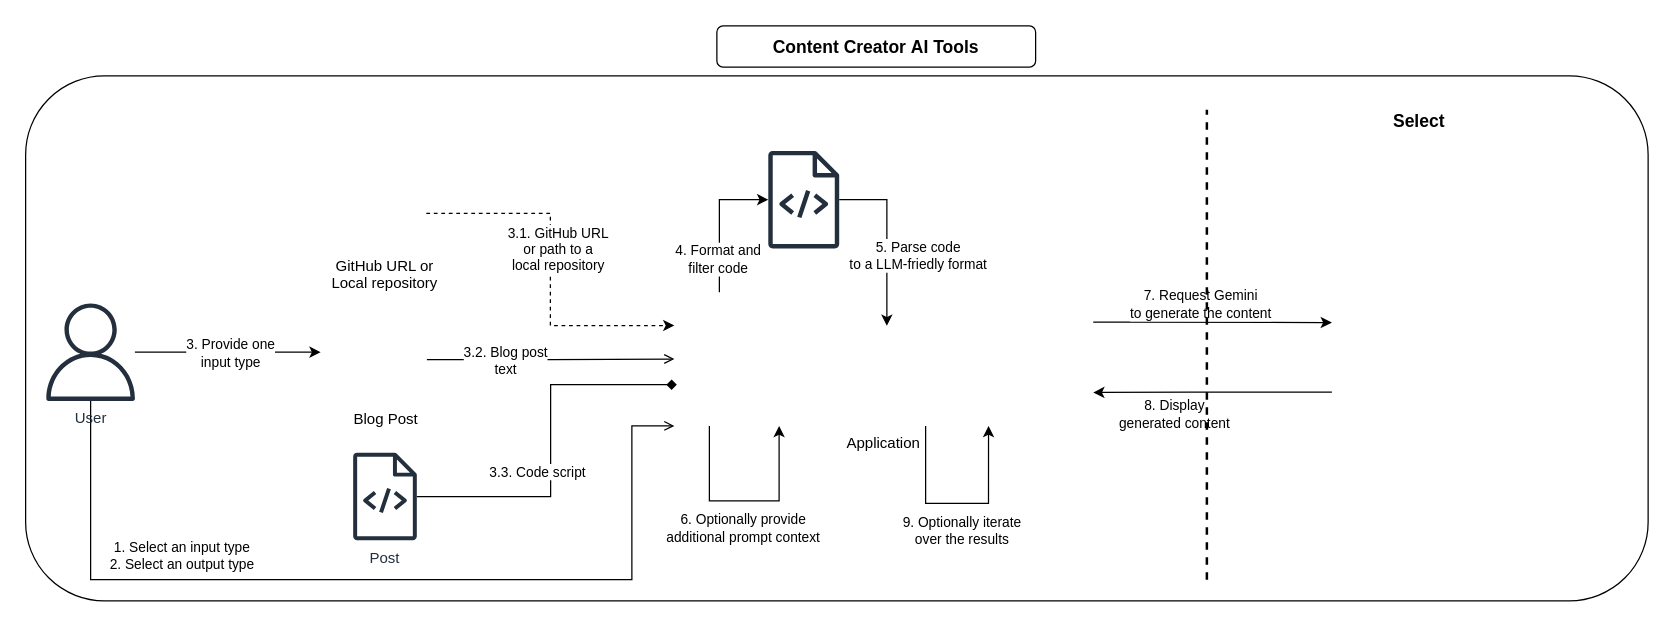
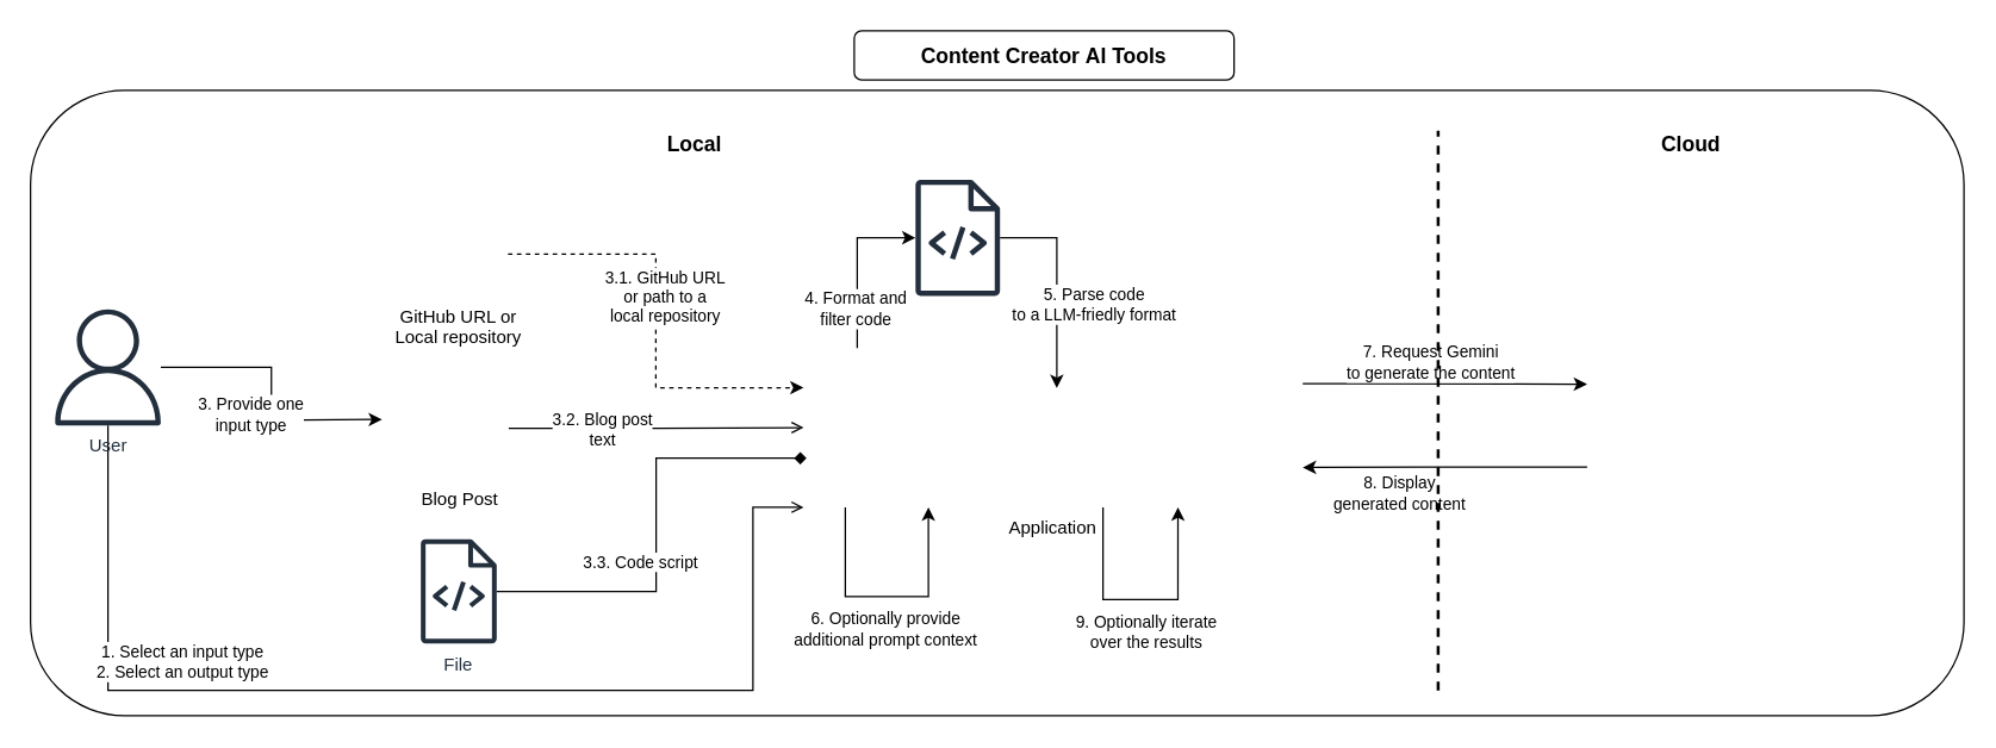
  <mxCell id="0" />
  <mxCell id="1" parent="0" />
  <mxCell id="2" value="" style="rounded=1;whiteSpace=wrap;html=1;" parent="1" vertex="1"><mxGeometry x="20" y="60" width="1298" height="420" as="geometry" /></mxCell>
  <mxCell id="3" style="edgeStyle=orthogonalEdgeStyle;rounded=0;orthogonalLoop=1;jettySize=auto;html=1;entryX=1;entryY=0.75;entryDx=0;entryDy=0;" parent="1" source="5" target="14" edge="1"><mxGeometry relative="1" as="geometry"><Array as="points"><mxPoint x="953" y="313" /><mxPoint x="953" y="313" /></Array></mxGeometry></mxCell>
  <mxCell id="4" value="8. Display&lt;div&gt;generated content&lt;/div&gt;" style="edgeLabel;html=1;align=center;verticalAlign=middle;resizable=0;points=[];" parent="3" vertex="1" connectable="0"><mxGeometry x="0.488" relative="1" as="geometry"><mxPoint x="15" y="17" as="offset" /></mxGeometry></mxCell>
  <mxCell id="5" value="" style="shape=image;verticalLabelPosition=bottom;labelBackgroundColor=default;verticalAlign=top;aspect=fixed;imageAspect=0;image=https://files.svgcdn.io/logos/google-gemini.svg;clipPath=inset(28.5% 0% 21.5% 0%);" parent="1" vertex="1"><mxGeometry x="1065" y="228.25" width="233" height="116.5" as="geometry" /></mxCell>
  <mxCell id="6" style="edgeStyle=orthogonalEdgeStyle;rounded=0;orthogonalLoop=1;jettySize=auto;html=1;entryX=0;entryY=0.25;entryDx=0;entryDy=0;" parent="1" source="14" target="5" edge="1"><mxGeometry relative="1" as="geometry"><Array as="points"><mxPoint x="903" y="257" /><mxPoint x="903" y="257" /></Array></mxGeometry></mxCell>
  <mxCell id="7" value="7. Request Gemini&lt;div&gt;to generate the content&lt;/div&gt;" style="edgeLabel;html=1;align=center;verticalAlign=middle;resizable=0;points=[];" parent="6" vertex="1" connectable="0"><mxGeometry x="-0.229" y="-2" relative="1" as="geometry"><mxPoint x="11" y="-17" as="offset" /></mxGeometry></mxCell>
  <mxCell id="8" style="edgeStyle=orthogonalEdgeStyle;rounded=0;orthogonalLoop=1;jettySize=auto;html=1;" parent="1" source="14" target="24" edge="1"><mxGeometry relative="1" as="geometry"><Array as="points"><mxPoint x="575" y="159" /></Array></mxGeometry></mxCell>
  <mxCell id="9" value="4. Format and&lt;div&gt;filter code&lt;/div&gt;" style="edgeLabel;html=1;align=center;verticalAlign=middle;resizable=0;points=[];" parent="8" vertex="1" connectable="0"><mxGeometry x="-0.054" y="1" relative="1" as="geometry"><mxPoint x="-1" y="27" as="offset" /></mxGeometry></mxCell>
  <mxCell id="10" style="edgeStyle=orthogonalEdgeStyle;rounded=0;orthogonalLoop=1;jettySize=auto;html=1;entryX=0.25;entryY=1;entryDx=0;entryDy=0;" parent="1" source="14" target="14" edge="1"><mxGeometry relative="1" as="geometry"><mxPoint x="706.55" y="491" as="targetPoint" /><Array as="points"><mxPoint x="567" y="400" /><mxPoint x="623" y="400" /></Array></mxGeometry></mxCell>
  <mxCell id="11" value="6. Optionally provide&lt;div&gt;additional prompt context&lt;/div&gt;" style="edgeLabel;html=1;align=center;verticalAlign=middle;resizable=0;points=[];" parent="10" vertex="1" connectable="0"><mxGeometry x="-0.115" relative="1" as="geometry"><mxPoint x="8" y="21" as="offset" /></mxGeometry></mxCell>
  <mxCell id="12" style="edgeStyle=orthogonalEdgeStyle;rounded=0;orthogonalLoop=1;jettySize=auto;html=1;entryX=0.75;entryY=1;entryDx=0;entryDy=0;" parent="1" source="14" target="14" edge="1"><mxGeometry relative="1" as="geometry"><mxPoint x="831" y="487" as="targetPoint" /><Array as="points"><mxPoint x="740" y="402" /><mxPoint x="790" y="402" /></Array></mxGeometry></mxCell>
  <mxCell id="13" value="9. Optionally iterate&lt;div&gt;over the results&lt;/div&gt;" style="edgeLabel;html=1;align=center;verticalAlign=middle;resizable=0;points=[];" parent="12" vertex="1" connectable="0"><mxGeometry x="0.099" y="1" relative="1" as="geometry"><mxPoint x="-6" y="22" as="offset" /></mxGeometry></mxCell>
  <mxCell id="14" value="Application" style="shape=image;verticalLabelPosition=bottom;labelBackgroundColor=default;verticalAlign=top;aspect=fixed;imageAspect=0;image=https://seeklogo.com/images/G/gradio-logo-C1E1266F61-seeklogo.com.png;clipPath=inset(35.33% 2% 34.33% 3%);" parent="1" vertex="1"><mxGeometry x="539" y="233" width="335.1" height="107" as="geometry" /></mxCell>
- <mxCell id="16" value="&lt;b&gt;&lt;font style=&quot;font-size: 14px;&quot;&gt;Select&lt;/font&gt;&lt;/b&gt;" style="text;html=1;align=center;verticalAlign=middle;whiteSpace=wrap;rounded=0;" parent="1" vertex="1"><mxGeometry x="1105" y="81" width="60" height="30" as="geometry" /></mxCell>
+ <mxCell id="15" value="&lt;b&gt;&lt;font style=&quot;font-size: 14px;&quot;&gt;Local&lt;/font&gt;&lt;/b&gt;" style="text;html=1;align=center;verticalAlign=middle;whiteSpace=wrap;rounded=0;" parent="1" vertex="1"><mxGeometry x="436" y="81" width="60" height="30" as="geometry" /></mxCell>
+ <mxCell id="16" value="&lt;b&gt;&lt;font style=&quot;font-size: 14px;&quot;&gt;Cloud&lt;/font&gt;&lt;/b&gt;" style="text;html=1;align=center;verticalAlign=middle;whiteSpace=wrap;rounded=0;" parent="1" vertex="1"><mxGeometry x="1105" y="81" width="60" height="30" as="geometry" /></mxCell>
  <mxCell id="17" value="" style="endArrow=none;dashed=1;html=1;rounded=0;strokeWidth=2;" parent="1" edge="1"><mxGeometry width="50" height="50" relative="1" as="geometry"><mxPoint x="965" y="463" as="sourcePoint" /><mxPoint x="965" y="87" as="targetPoint" /></mxGeometry></mxCell>
  <mxCell id="18" value="&lt;font style=&quot;&quot;&gt;&lt;span style=&quot;font-size: 14px;&quot;&gt;&lt;b&gt;Content Creator&amp;nbsp;AI Tools&lt;/b&gt;&lt;/span&gt;&lt;/font&gt;" style="rounded=1;whiteSpace=wrap;html=1;" parent="1" vertex="1"><mxGeometry x="573" y="20" width="255" height="33" as="geometry" /></mxCell>
  <mxCell id="19" style="edgeStyle=orthogonalEdgeStyle;rounded=0;orthogonalLoop=1;jettySize=auto;html=1;entryX=0;entryY=0.25;entryDx=0;entryDy=0;dashed=1;" parent="1" source="21" target="14" edge="1"><mxGeometry relative="1" as="geometry" /></mxCell>
  <mxCell id="20" value="3.1.&amp;nbsp;&lt;span style=&quot;background-color: light-dark(#ffffff, var(--ge-dark-color, #121212)); color: light-dark(rgb(0, 0, 0), rgb(255, 255, 255));&quot;&gt;GitHub URL&lt;/span&gt;&lt;div&gt;&lt;span style=&quot;background-color: light-dark(#ffffff, var(--ge-dark-color, #121212)); color: light-dark(rgb(0, 0, 0), rgb(255, 255, 255));&quot;&gt;or&amp;nbsp;&lt;/span&gt;&lt;span style=&quot;background-color: light-dark(#ffffff, var(--ge-dark-color, #121212)); color: light-dark(rgb(0, 0, 0), rgb(255, 255, 255));&quot;&gt;path to a&lt;/span&gt;&lt;div&gt;&lt;div&gt;local repository&lt;/div&gt;&lt;/div&gt;&lt;/div&gt;" style="edgeLabel;html=1;align=center;verticalAlign=middle;resizable=0;points=[];" parent="19" vertex="1" connectable="0"><mxGeometry x="-0.489" y="-2" relative="1" as="geometry"><mxPoint x="31" y="26" as="offset" /></mxGeometry></mxCell>
  <mxCell id="21" value="GitHub URL or&#10;Local repository" style="shape=image;verticalLabelPosition=bottom;labelBackgroundColor=default;verticalAlign=top;aspect=fixed;imageAspect=0;image=https://logos-world.net/wp-content/uploads/2020/11/GitHub-Logo-700x394.png;clipPath=inset(0% 17.67% 0% 17%);" parent="1" vertex="1"><mxGeometry x="274.44" y="141.5" width="66.11" height="57" as="geometry" /></mxCell>
  <mxCell id="22" style="edgeStyle=orthogonalEdgeStyle;rounded=0;orthogonalLoop=1;jettySize=auto;html=1;" parent="1" source="24" edge="1"><mxGeometry relative="1" as="geometry"><mxPoint x="709" y="260" as="targetPoint" /><Array as="points"><mxPoint x="709" y="159" /><mxPoint x="709" y="253" /></Array></mxGeometry></mxCell>
  <mxCell id="23" value="5. Parse code&lt;div&gt;to a LLM-friedly format&lt;/div&gt;" style="edgeLabel;html=1;align=center;verticalAlign=middle;resizable=0;points=[];" parent="22" vertex="1" connectable="0"><mxGeometry x="-0.021" y="-3" relative="1" as="geometry"><mxPoint x="27" y="15" as="offset" /></mxGeometry></mxCell>
  <mxCell id="24" value="" style="sketch=0;outlineConnect=0;fontColor=#232F3E;gradientColor=none;fillColor=#232F3D;strokeColor=none;dashed=0;verticalLabelPosition=bottom;verticalAlign=top;align=center;html=1;fontSize=12;fontStyle=0;aspect=fixed;pointerEvents=1;shape=mxgraph.aws4.source_code;" parent="1" vertex="1"><mxGeometry x="614" y="120" width="57" height="78" as="geometry" /></mxCell>
  <mxCell id="25" style="edgeStyle=orthogonalEdgeStyle;rounded=0;orthogonalLoop=1;jettySize=auto;html=1;" parent="1" source="29" edge="1"><mxGeometry relative="1" as="geometry"><mxPoint x="256" y="281" as="targetPoint" /></mxGeometry></mxCell>
  <mxCell id="26" value="3. Provide one&lt;div&gt;input type&lt;/div&gt;" style="edgeLabel;html=1;align=center;verticalAlign=middle;resizable=0;points=[];" parent="25" vertex="1" connectable="0"><mxGeometry x="0.187" y="-3" relative="1" as="geometry"><mxPoint x="-11" y="-3" as="offset" /></mxGeometry></mxCell>
  <mxCell id="27" style="edgeStyle=orthogonalEdgeStyle;rounded=0;orthogonalLoop=1;jettySize=auto;html=1;entryX=0;entryY=1;entryDx=0;entryDy=0;endArrow=open;" parent="1" source="29" target="14" edge="1"><mxGeometry relative="1" as="geometry"><Array as="points"><mxPoint x="72" y="463" /><mxPoint x="505" y="463" /><mxPoint x="505" y="340" /></Array></mxGeometry></mxCell>
  <mxCell id="28" value="1. Select an input type&lt;br&gt;&lt;div&gt;&lt;span style=&quot;background-color: light-dark(#ffffff, var(--ge-dark-color, #121212)); color: light-dark(rgb(0, 0, 0), rgb(255, 255, 255));&quot;&gt;2. Select&lt;/span&gt;&amp;nbsp;an output type&lt;/div&gt;" style="edgeLabel;html=1;align=center;verticalAlign=middle;resizable=0;points=[];" parent="27" vertex="1" connectable="0"><mxGeometry x="-0.326" y="2" relative="1" as="geometry"><mxPoint x="-32" y="-18" as="offset" /></mxGeometry></mxCell>
- <mxCell id="29" value="User" style="sketch=0;outlineConnect=0;fontColor=#232F3E;gradientColor=none;fillColor=#232F3D;strokeColor=none;dashed=0;verticalLabelPosition=bottom;verticalAlign=top;align=center;html=1;fontSize=12;fontStyle=0;aspect=fixed;pointerEvents=1;shape=mxgraph.aws4.user;" parent="1" vertex="1"><mxGeometry x="33" y="242" width="78" height="78" as="geometry" /></mxCell>
+ <mxCell id="29" value="User" style="sketch=0;outlineConnect=0;fontColor=#232F3E;gradientColor=none;fillColor=#232F3D;strokeColor=none;dashed=0;verticalLabelPosition=bottom;verticalAlign=top;align=center;html=1;fontSize=12;fontStyle=0;aspect=fixed;pointerEvents=1;shape=mxgraph.aws4.user;" parent="1" vertex="1"><mxGeometry x="33" y="207" width="78" height="78" as="geometry" /></mxCell>
  <mxCell id="30" style="edgeStyle=orthogonalEdgeStyle;rounded=0;orthogonalLoop=1;jettySize=auto;html=1;endArrow=open;" parent="1" source="32" target="14" edge="1"><mxGeometry relative="1" as="geometry" /></mxCell>
  <mxCell id="31" value="3.2. Blog post&lt;div&gt;text&lt;/div&gt;" style="edgeLabel;html=1;align=center;verticalAlign=middle;resizable=0;points=[];" parent="30" vertex="1" connectable="0"><mxGeometry x="-0.259" y="3" relative="1" as="geometry"><mxPoint x="-12" y="3" as="offset" /></mxGeometry></mxCell>
  <mxCell id="32" value="Blog Post" style="shape=image;html=1;verticalAlign=top;verticalLabelPosition=bottom;labelBackgroundColor=#ffffff;imageAspect=0;aspect=fixed;image=https://cdn1.iconfinder.com/data/icons/ui-essential-17/32/UI_Essential_Outline_1_essential-app-ui-news-feed-128.png" parent="1" vertex="1"><mxGeometry x="274" y="253.5" width="67" height="67" as="geometry" /></mxCell>
  <mxCell id="33" style="edgeStyle=orthogonalEdgeStyle;rounded=0;orthogonalLoop=1;jettySize=auto;html=1;entryX=0.006;entryY=0.692;entryDx=0;entryDy=0;entryPerimeter=0;endArrow=diamond;" parent="1" source="35" target="14" edge="1"><mxGeometry relative="1" as="geometry"><Array as="points"><mxPoint x="440" y="397" /><mxPoint x="440" y="307" /></Array></mxGeometry></mxCell>
  <mxCell id="34" value="3.3. Code script&amp;nbsp;" style="edgeLabel;html=1;align=center;verticalAlign=middle;resizable=0;points=[];" parent="33" vertex="1" connectable="0"><mxGeometry x="-0.164" y="2" relative="1" as="geometry"><mxPoint x="-8" y="-3" as="offset" /></mxGeometry></mxCell>
- <mxCell id="35" value="Post" style="sketch=0;outlineConnect=0;fontColor=#232F3E;gradientColor=none;fillColor=#232F3D;strokeColor=none;dashed=0;verticalLabelPosition=bottom;verticalAlign=top;align=center;html=1;fontSize=12;fontStyle=0;aspect=fixed;pointerEvents=1;shape=mxgraph.aws4.source_code;" parent="1" vertex="1"><mxGeometry x="281.92" y="361.5" width="51.15" height="70" as="geometry" /></mxCell>
+ <mxCell id="35" value="File" style="sketch=0;outlineConnect=0;fontColor=#232F3E;gradientColor=none;fillColor=#232F3D;strokeColor=none;dashed=0;verticalLabelPosition=bottom;verticalAlign=top;align=center;html=1;fontSize=12;fontStyle=0;aspect=fixed;pointerEvents=1;shape=mxgraph.aws4.source_code;" parent="1" vertex="1"><mxGeometry x="281.92" y="361.5" width="51.15" height="70" as="geometry" /></mxCell>
  <mxCell id="36" value="" style="shape=image;verticalLabelPosition=bottom;labelBackgroundColor=default;verticalAlign=top;aspect=fixed;imageAspect=0;image=https://github.com/gradio-app/gradio/raw/main/readme_files/gradio.svg;" parent="1" vertex="1"><mxGeometry x="523" y="220.5" width="347.38" height="121" as="geometry" /></mxCell>
